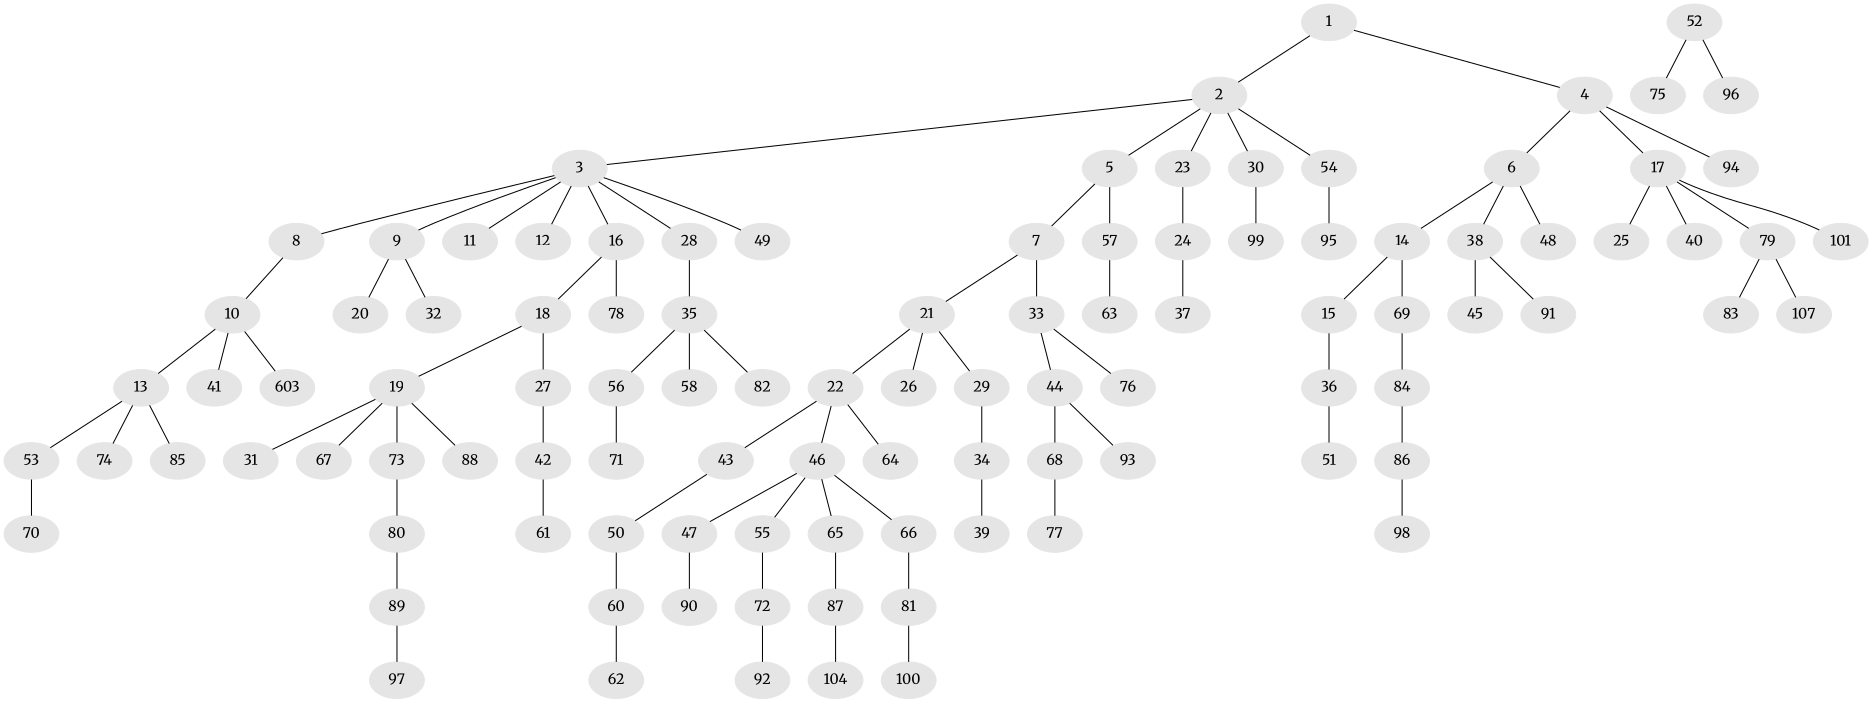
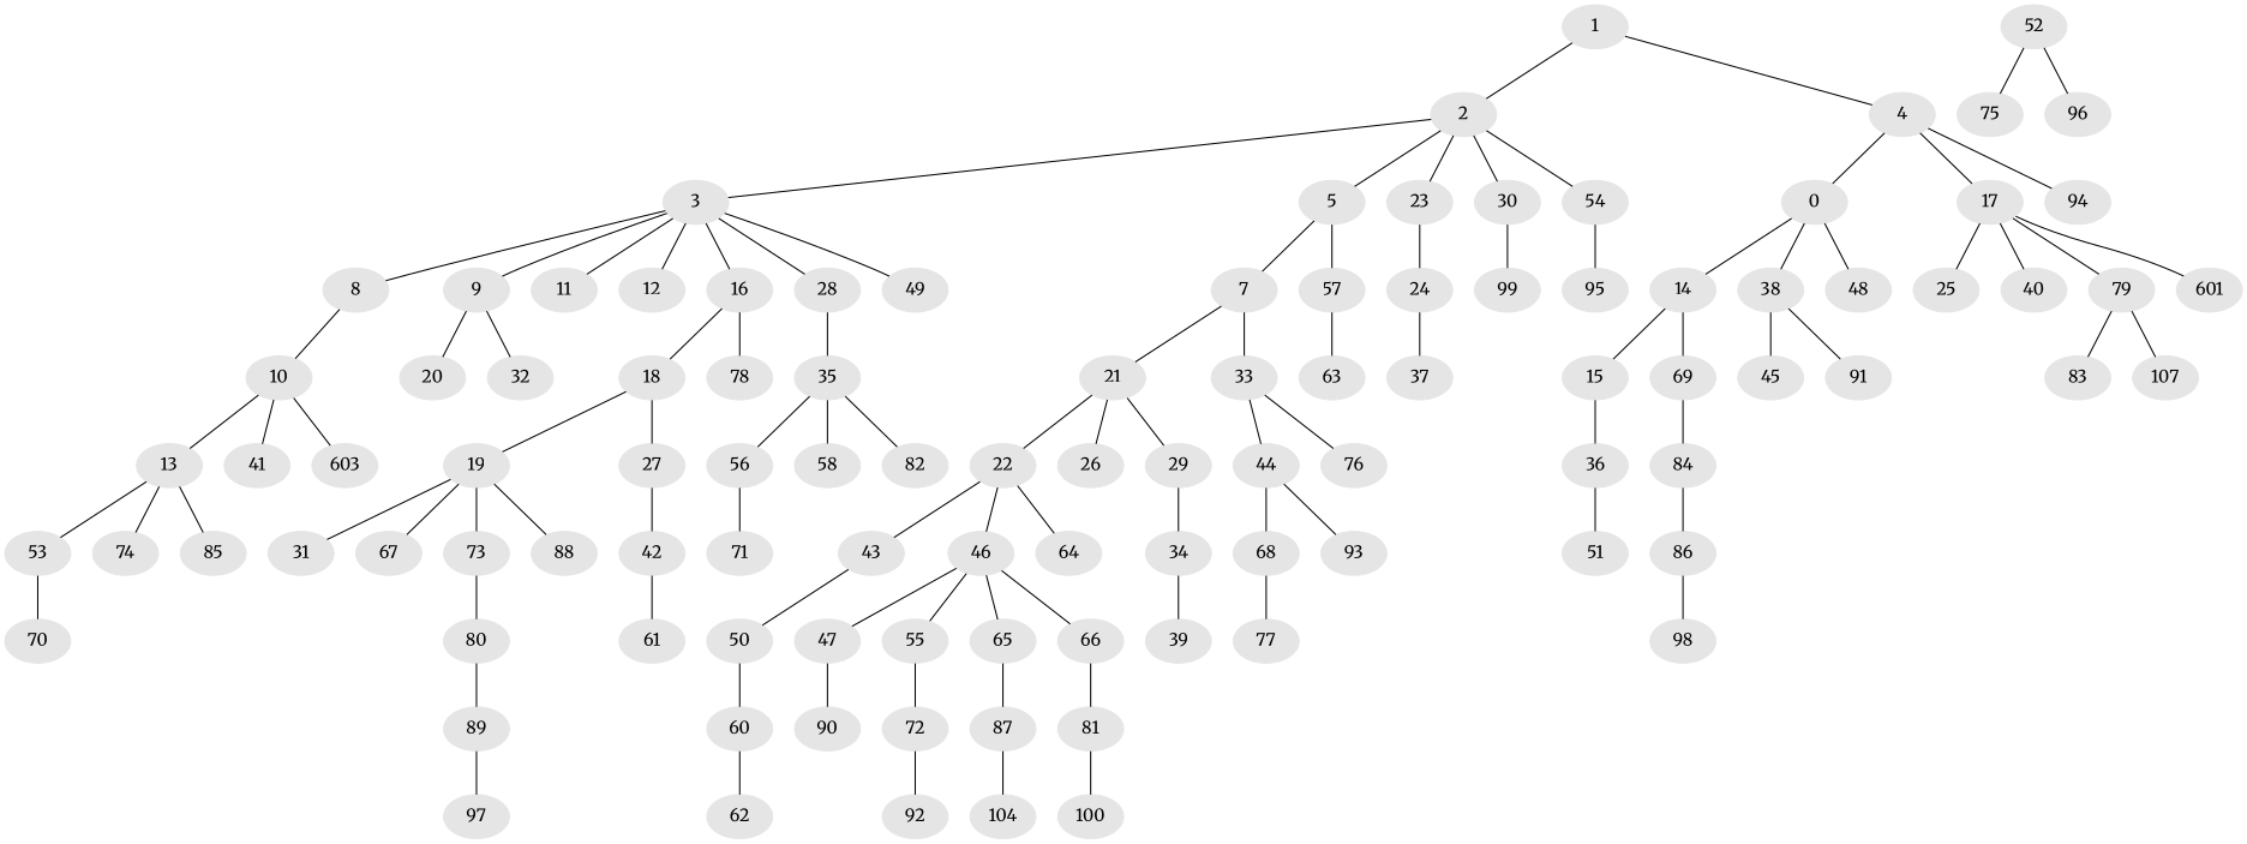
  graph {
    fontname=Merriweather
    node [color=gray90 fontname=Merriweather style=filled]
    edge [fontname=Merriweather]
    1
    2
    4
    3
    5
    23
    30
    54
-   6
+   6 [label=0]
    17
    94
    8
    9
    11
    12
    16
    28
    49
    7
    57
    24
    99
    95
    10
    20
    32
    18
    78
    35
    14
    38
    48
    25
    40
    79
-   101
+   101 [label=601]
    21
    33
    63
    15
    69
    45
    91
    22
    26
    29
    44
    76
    13
    41
    n51 [label=603]
    53
    74
    85
    70
    36
    84
    51
    19
    27
    83
    n62 [label=107]
    31
    67
    73
    88
    42
    80
    43
    46
    64
    34
    50
    47
    55
    65
    66
    37
    61
    56
    58
    82
    39
    68
    93
    71
    60
    77
    90
    72
    87
    81
    62
    52
    75
    96
    92
    104
    100
    86
    89
    97
    98
    1 -- 2
    1 -- 4
    2 -- 3
    2 -- 5
    2 -- 23
    2 -- 30
    2 -- 54
    4 -- 6
    4 -- 17
    4 -- 94
    3 -- 8
    3 -- 9
    3 -- 11
    3 -- 12
    3 -- 16
    3 -- 28
    3 -- 49
    5 -- 7
    5 -- 57
    23 -- 24
    30 -- 99
    54 -- 95
    6 -- 14
    6 -- 38
    6 -- 48
    17 -- 25
    17 -- 40
    17 -- 79
    17 -- 101
    8 -- 10
    9 -- 20
    9 -- 32
    16 -- 18
    16 -- 78
    28 -- 35
    7 -- 21
    7 -- 33
    57 -- 63
    24 -- 37
    10 -- 13
    10 -- 41
    10 -- n51
    18 -- 19
    18 -- 27
    35 -- 56
    35 -- 58
    35 -- 82
    14 -- 15
    14 -- 69
    38 -- 45
    38 -- 91
    79 -- 83
    79 -- n62
    21 -- 22
    21 -- 26
    21 -- 29
    33 -- 44
    33 -- 76
    15 -- 36
    69 -- 84
    22 -- 43
    22 -- 46
    22 -- 64
    29 -- 34
    44 -- 68
    44 -- 93
    13 -- 53
    13 -- 74
    13 -- 85
    53 -- 70
    36 -- 51
    84 -- 86
    19 -- 31
    19 -- 67
    19 -- 73
    19 -- 88
    27 -- 42
    73 -- 80
    42 -- 61
    80 -- 89
    43 -- 50
    46 -- 47
    46 -- 55
    46 -- 65
    46 -- 66
    34 -- 39
    50 -- 60
    47 -- 90
    55 -- 72
    65 -- 87
    66 -- 81
    56 -- 71
    68 -- 77
    60 -- 62
    72 -- 92
    87 -- 104
    81 -- 100
    52 -- 75
    52 -- 96
    86 -- 98
    89 -- 97
  }
